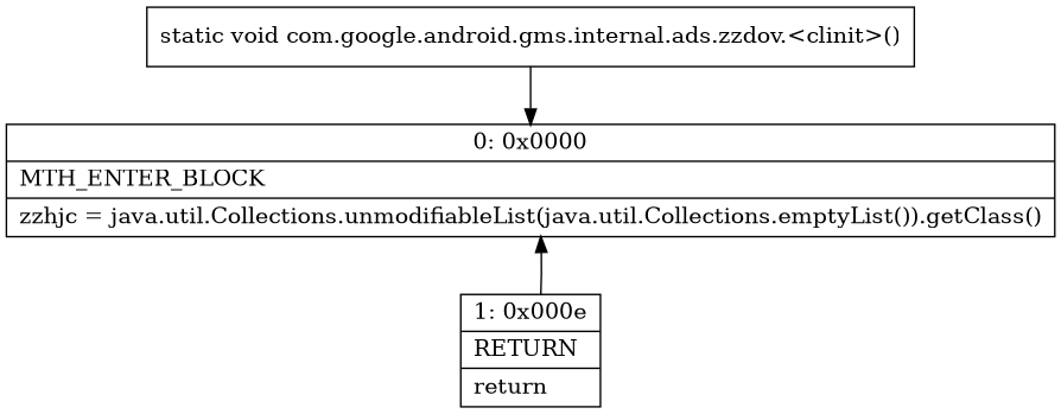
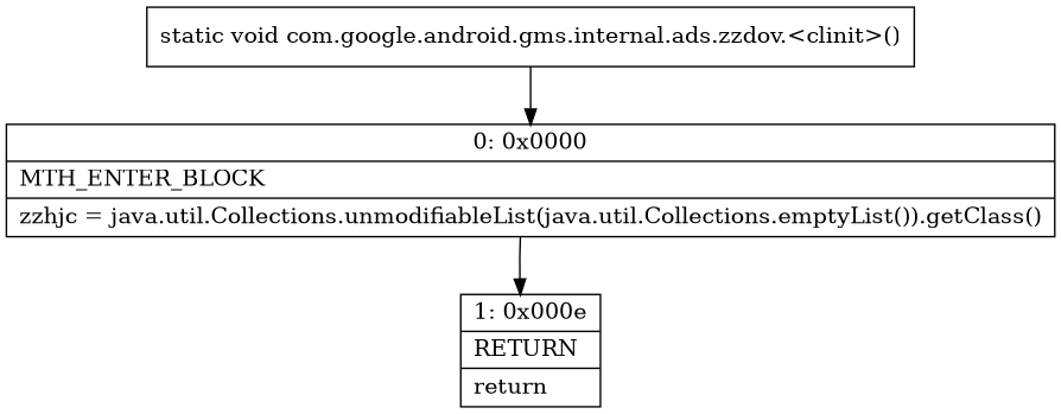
  digraph {
    node [shape=record]
    n1 [label="{0\:\ 0x0000|MTH_ENTER_BLOCK\l|zzhjc = java.util.Collections.unmodifiableList(java.util.Collections.emptyList()).getClass()\l}"]
    n2 [label="{1\:\ 0x000e|RETURN\l|return\l}"]
    n3 [label="{static void com.google.android.gms.internal.ads.zzdov.\<clinit\>() }"]
-   n2 -> n1
+   n1 -> n2
    n3 -> n1
  }
